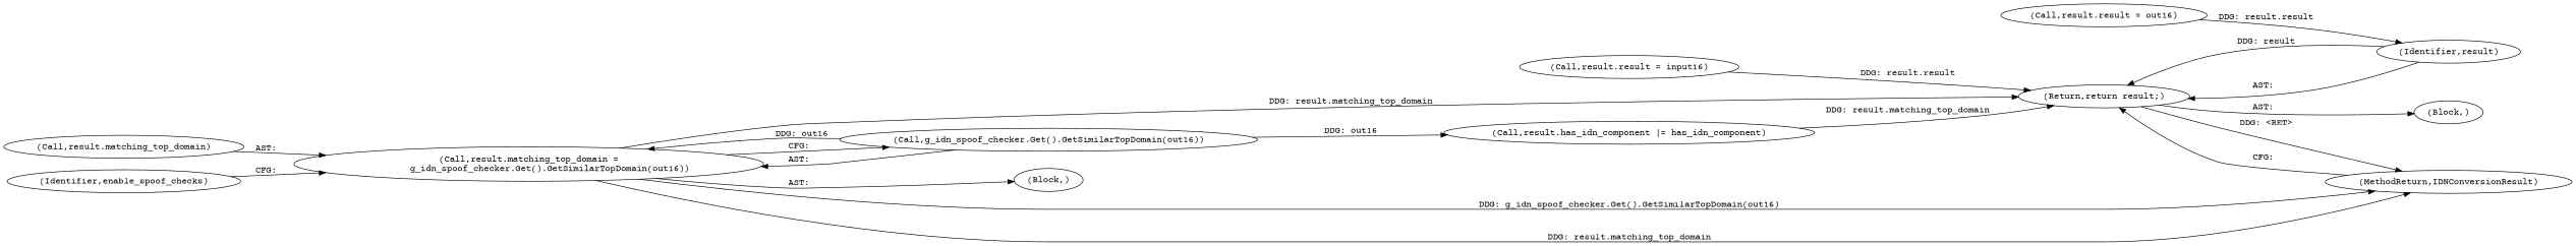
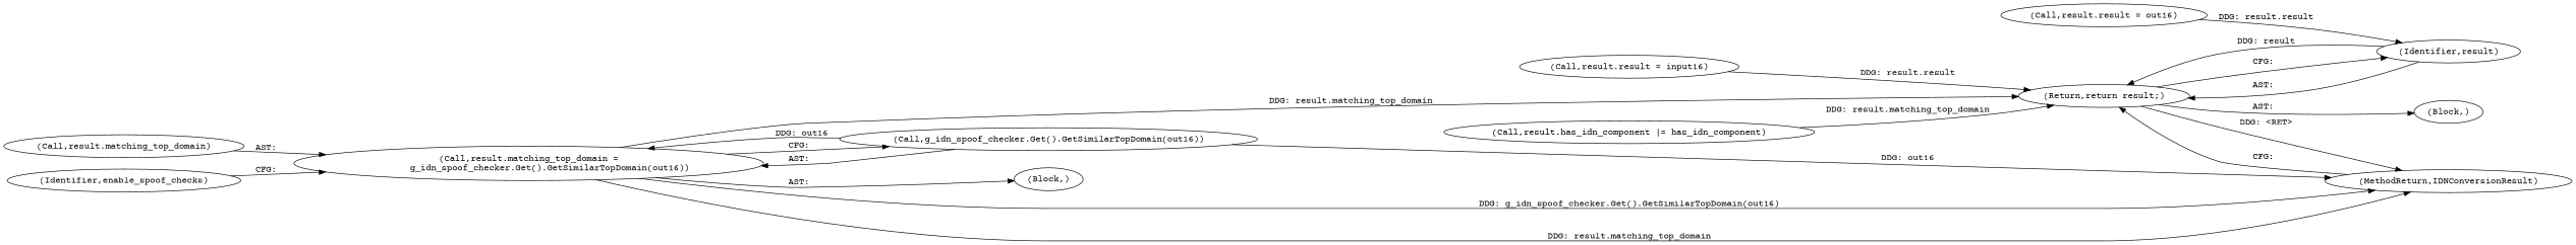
  digraph {
    fontname="Courier Prime"
    rankdir=LR
    node [fontname="Courier Prime"]
    edge [fontname="Courier Prime"]
    n1 [label="(Call,result.matching_top_domain =\n        g_idn_spoof_checker.Get().GetSimilarTopDomain(out16))"]
    n2 [label="(Call,g_idn_spoof_checker.Get().GetSimilarTopDomain(out16))"]
    n3 [label="(Return,return result;)"]
    n4 [label="(Block,)"]
    n5 [label="(MethodReturn,IDNConversionResult)"]
    n6 [label="(Identifier,result)"]
    n7 [label="(Block,)"]
    n8 [label="(Call,result.matching_top_domain)"]
    n9 [label="(Call,result.has_idn_component |= has_idn_component)"]
    n10 [label="(Identifier,enable_spoof_checks)"]
    n11 [label="(Call,result.result = input16)"]
    n12 [label="(Call,result.result = out16)"]
    n1 -> n2 [label="CFG: "]
    n1 -> n3 [label="DDG: result.matching_top_domain"]
    n1 -> n4 [label="AST: "]
    n1 -> n5 [label="DDG: g_idn_spoof_checker.Get().GetSimilarTopDomain(out16)"]
    n1 -> n5 [label="DDG: result.matching_top_domain"]
    n2 -> n1 [label="AST: "]
    n2 -> n1 [label="DDG: out16"]
-   n2 -> n9 [label="DDG: out16"]
+   n2 -> n5 [label="DDG: out16"]
    n3 -> n5 [label="DDG: <RET>"]
+   n3 -> n6 [label="CFG: "]
    n3 -> n7 [label="AST: "]
    n5 -> n3 [label="CFG: "]
    n6 -> n3 [label="AST: "]
    n6 -> n3 [label="DDG: result"]
    n8 -> n1 [label="AST: "]
    n9 -> n3 [label="DDG: result.matching_top_domain"]
    n10 -> n1 [label="CFG: "]
    n11 -> n3 [label="DDG: result.result"]
    n12 -> n6 [label="DDG: result.result"]
  }
